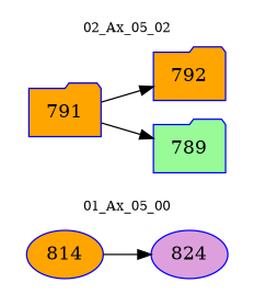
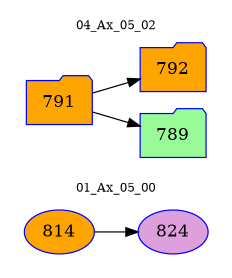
  digraph {
    fontname="DejaVu Serif"
    rankdir=LR
    node [color=blue fillcolor=orange fontname="DejaVu Serif" shape=folder style=filled]
    edge [arrowhead=normal color=black fontname="DejaVu Serif"]
    n1 [label=814 shape=ellipse]
    n2 [fillcolor=plum label=824 shape=ellipse]
    n3 [label=791]
    n4 [fillcolor=palegreen label=789]
    n5 [label=792]
    subgraph cluster_1 {
      color=white
      fontsize=10
      label="01_Ax_05_00"
      n1
      n2
    }
    subgraph cluster_2 {
      color=white
      fontsize=10
-     label="02_Ax_05_02"
+     label="04_Ax_05_02"
      n3
      n4
      n5
    }
    n1 -> n2
    n3 -> n4
    n3 -> n5
  }
